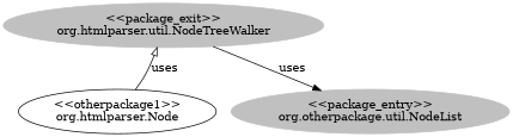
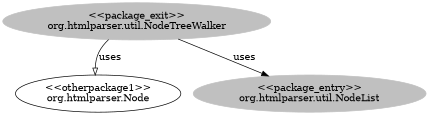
  digraph {
    node [color=grey style=filled]
    edge [color=black]
    n1 [label="<<package_exit>>\norg.htmlparser.util.NodeTreeWalker"]
    n2 [label="<<otherpackage1>>\norg.htmlparser.Node" color="" style=""]
-   n3 [label="<<package_entry>>\norg.otherpackage.util.NodeList"]
-   n2 -> n1 [arrowhead=onormal label=uses]
+   n3 [label="<<package_entry>>\norg.htmlparser.util.NodeList"]
+   n1 -> n2 [arrowhead=onormal label=uses]
    n1 -> n3 [arrowhead=normal label=uses]
  }
